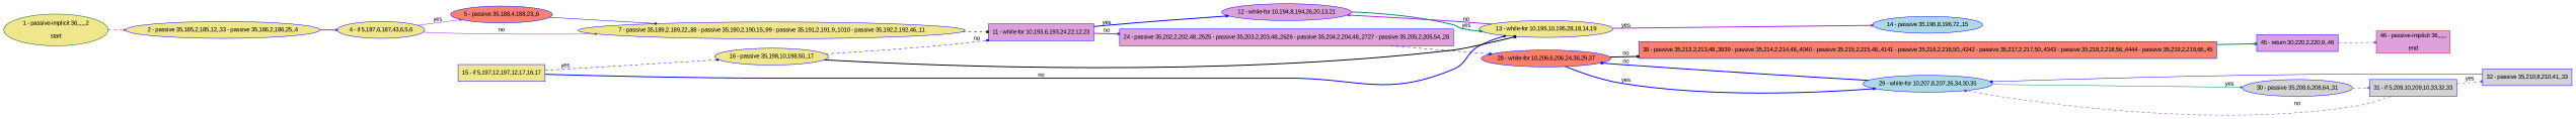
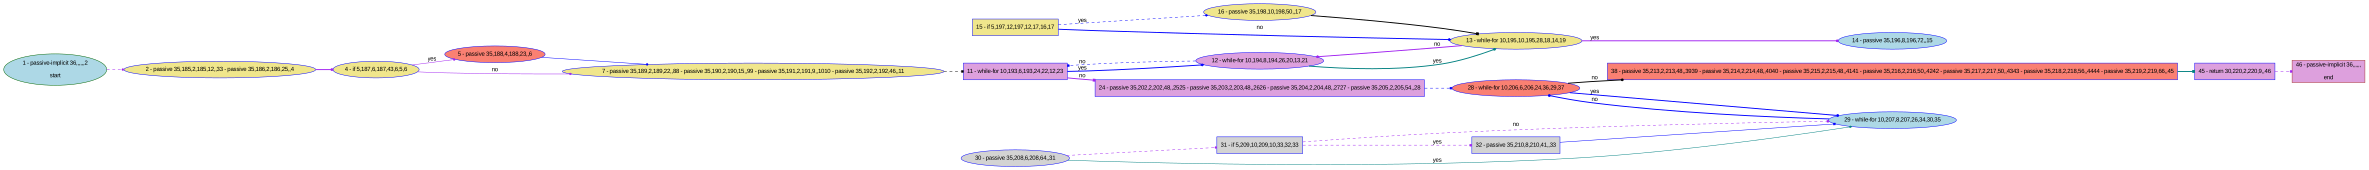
  digraph {
    bgcolor=white
    compound=true
    fillcolor="#FFFFCC"
    fontname=Arial
    fontsize=12
    pack=true
    packmode=clust
    rankdir=LR
    style="rounded,filled"
    node [color="#0000ff" compound=true fillcolor=khaki fixedsize=false fontname=Arial fontsize=12 node_initialized=no shape=ellipse style=filled]
    edge [arrowhead=dot arrowsize=0.5 arrowtail=none color=purple compound=true dir=forward fontcolor=black fontname=Arial fontsize=12 style=bold]
    n1 [label="2 - passive 35,185,2,185,12,,33 - passive 35,186,2,186,25,,4"]
    n2 [label="4 - if 5,187,6,187,43,6,5,6"]
    n3 [fillcolor=salmon label="5 - passive 35,188,4,188,23,,6"]
    n4 [label="7 - passive 35,189,2,189,22,,88 - passive 35,190,2,190,15,,99 - passive 35,191,2,191,9,,1010 - passive 35,192,2,192,46,,11"]
-   n5 [color="#006400" label="1 - passive-implicit 36,,,,,,2\n\nstart"]
+   n5 [color="#006400" fillcolor=lightblue label="1 - passive-implicit 36,,,,,,2\n\nstart"]
    n6 [fillcolor=plum label="11 - while-for 10,193,6,193,24,22,12,23" shape=box]
    n7 [fillcolor=plum label="12 - while-for 10,194,8,194,26,20,13,21"]
    n8 [fillcolor=plum label="24 - passive 35,202,2,202,48,,2525 - passive 35,203,2,203,48,,2626 - passive 35,204,2,204,48,,2727 - passive 35,205,2,205,54,,28" shape=box]
    n9 [label="13 - while-for 10,195,10,195,28,18,14,19"]
    n10 [fillcolor=salmon label="28 - while-for 10,206,6,206,24,36,29,37"]
    n11 [fillcolor=lightblue label="14 - passive 35,196,8,196,72,,15"]
    n12 [fillcolor=lightblue label="29 - while-for 10,207,8,207,26,34,30,35"]
    n13 [fillcolor=salmon label="38 - passive 35,213,2,213,48,,3939 - passive 35,214,2,214,48,,4040 - passive 35,215,2,215,48,,4141 - passive 35,216,2,216,50,,4242 - passive 35,217,2,217,50,,4343 - passive 35,218,2,218,56,,4444 - passive 35,219,2,219,66,,45" shape=box]
    n14 [label="15 - if 5,197,12,197,12,17,16,17" shape=box]
    n15 [label="16 - passive 35,198,10,198,50,,17"]
    n16 [fillcolor=lightgrey label="30 - passive 35,208,6,208,64,,31"]
    n17 [fillcolor=plum label="45 - return 30,220,2,220,9,,46" shape=box]
    n18 [fillcolor=lightgrey label="31 - if 5,209,10,209,10,33,32,33" shape=box]
    n19 [color="#a52a2a" fillcolor=plum label="46 - passive-implicit 36,,,,,,\n\nend" shape=box]
    n20 [fillcolor=lightgrey label="32 - passive 35,210,8,210,41,,33" shape=box]
    n1 -> n2
    n2 -> n3 [label=yes style=solid]
    n2 -> n4 [label=no style=solid]
    n3 -> n4 [color=blue style=solid]
    n4 -> n6 [arrowhead=box color=black style=dashed]
    n5 -> n1 [style=dashed]
    n6 -> n7 [arrowhead=diamond color=blue label=yes]
    n6 -> n8 [arrowhead=box label=no]
-   n15 -> n6 [arrowhead=box color=blue label=no style=dashed]
+   n7 -> n6 [arrowhead=box color=blue label=no style=dashed]
    n7 -> n9 [arrowhead=diamond color=teal label=yes]
    n8 -> n10 [arrowhead=box color=blue style=dashed]
    n9 -> n7 [arrowhead=diamond label=no]
    n9 -> n11 [label=yes]
    n10 -> n12 [color=blue label=yes]
    n10 -> n13 [color=black label=no]
    n12 -> n10 [color=blue label=no]
-   n12 -> n16 [arrowhead=diamond color=teal label=yes style=solid]
+   n16 -> n12 [arrowhead=diamond color=teal label=yes style=solid]
    n13 -> n17 [arrowhead=box color=teal]
    n14 -> n9 [arrowhead=diamond color=blue label=no]
    n14 -> n15 [arrowhead=diamond color=blue label=yes style=dashed]
    n15 -> n9 [arrowhead=box color=black]
    n16 -> n18 [style=dashed]
    n17 -> n19 [arrowhead=box style=dashed]
    n18 -> n12 [arrowhead=box label=no style=dashed]
    n18 -> n20 [arrowhead=box label=yes style=dashed]
    n20 -> n12 [arrowhead=box color=blue style=solid]
  }
